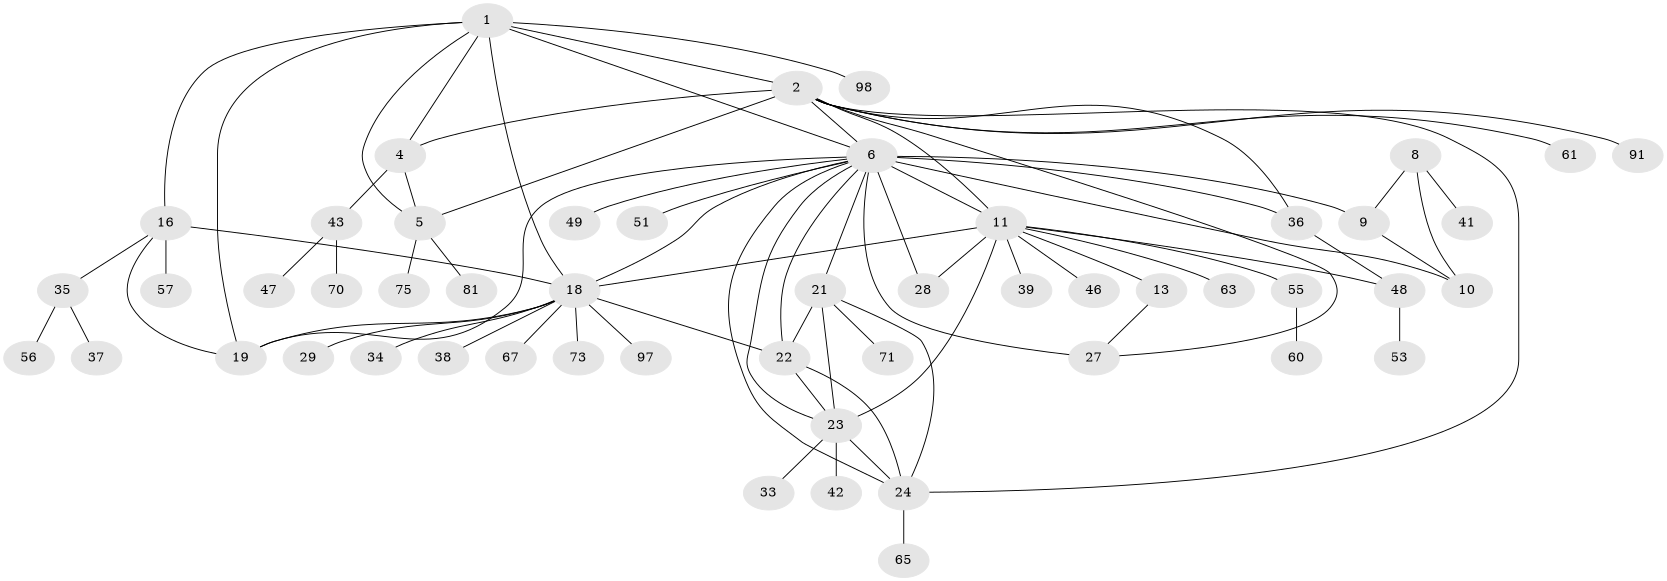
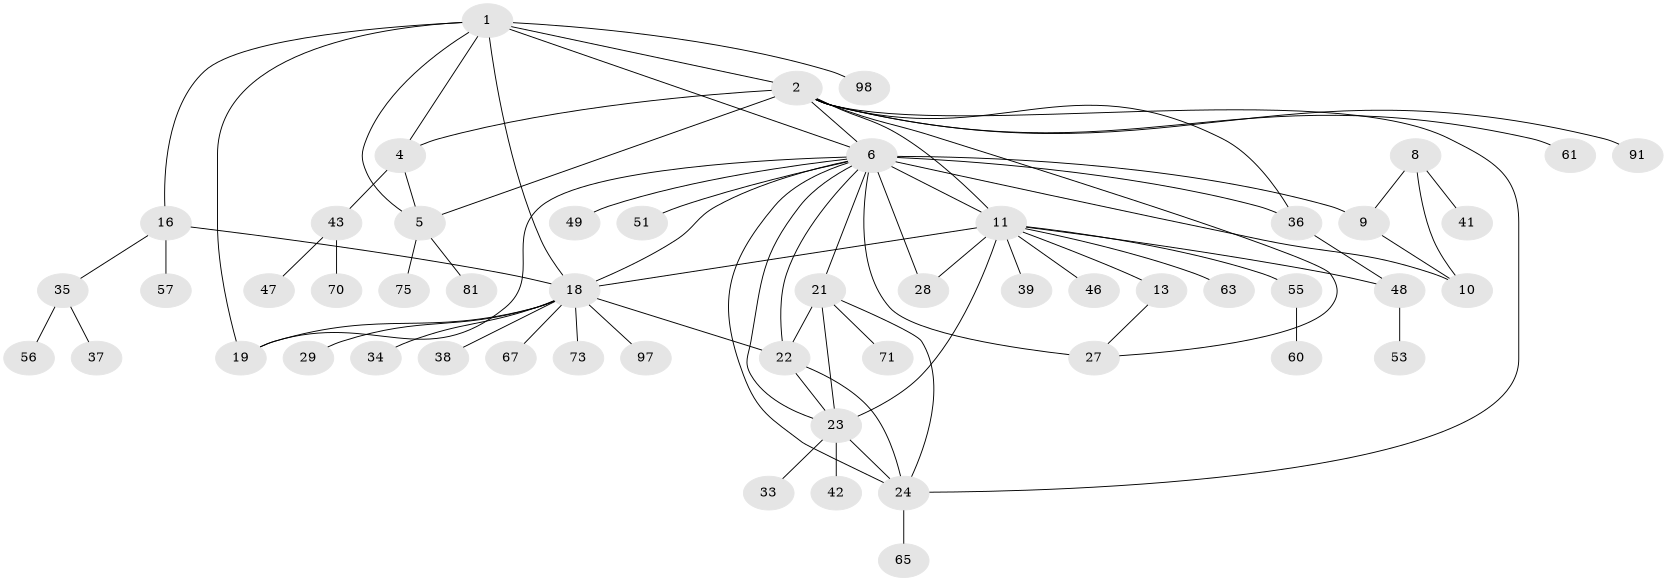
  graph {
    fontname="DejaVu Serif"
    node [color=gray90 fontname="DejaVu Serif" style=filled]
    edge [fontname="DejaVu Serif"]
    1 [super="+17"]
    2 [super="+3"]
    4
    5 [super="+45"]
    6 [super="+52+7+74+69"]
    16 [super="+94+30"]
    18 [super="+20"]
    19
    98
    11 [super="+92+77+96+87+40+62+12"]
    24
    36
    61
    91
    27
    43
    75
    81
    9 [super="+54"]
    10 [super="+58+31+50+80+89+90+26"]
    21 [super="+59"]
    22 [super="+82+85+78"]
    23 [super="+101"]
    28 [super="+95+88"]
    49
    51
    35 [super="+76"]
    57 [super="+104"]
    29
    34
    38
    67
    73
    97
    13
    39 [super="+103"]
    46
    48
    55
    63
    65
    47
    70 [super="+100"]
    8
    41
    71
    33
    42
    53
    60
    37
    56
    1 -- 2 [weight=2]
    1 -- 4
    1 -- 5
    1 -- 6
    1 -- 16
    1 -- 18 [weight=2]
    1 -- 19
    1 -- 98
    2 -- 4 [weight=2]
    2 -- 5 [weight=2]
    2 -- 6
    2 -- 11
    2 -- 24
    2 -- 36
    2 -- 61
    2 -- 91
    2 -- 27
    4 -- 5
    4 -- 43
    5 -- 75
    5 -- 81
    6 -- 18
    6 -- 19
    6 -- 11 [weight=4]
    6 -- 24
    6 -- 36
    6 -- 27 [weight=2]
    6 -- 9 [weight=2]
    6 -- 10 [weight=2]
    6 -- 21
    6 -- 22
    6 -- 23
    6 -- 28
    6 -- 49
    6 -- 51
    16 -- 18 [weight=2]
-   16 -- 19
    16 -- 35
    16 -- 57
    18 -- 19 [weight=2]
    18 -- 22
    18 -- 29
    18 -- 34
    18 -- 38
    18 -- 67
    18 -- 73
    18 -- 97
    11 -- 18
    11 -- 23 [weight=2]
    11 -- 28
    11 -- 13 [weight=4]
    11 -- 39
    11 -- 46
    11 -- 48
    11 -- 55
    11 -- 63
    24 -- 65
    36 -- 48
    43 -- 47
    43 -- 70
    9 -- 10
    21 -- 24
    21 -- 22
    21 -- 23
    21 -- 71
    22 -- 24
    22 -- 23
    23 -- 24
    23 -- 33
    23 -- 42
    35 -- 37
    35 -- 56
    13 -- 27
    48 -- 53
    55 -- 60
    8 -- 9
    8 -- 10
    8 -- 41
  }
